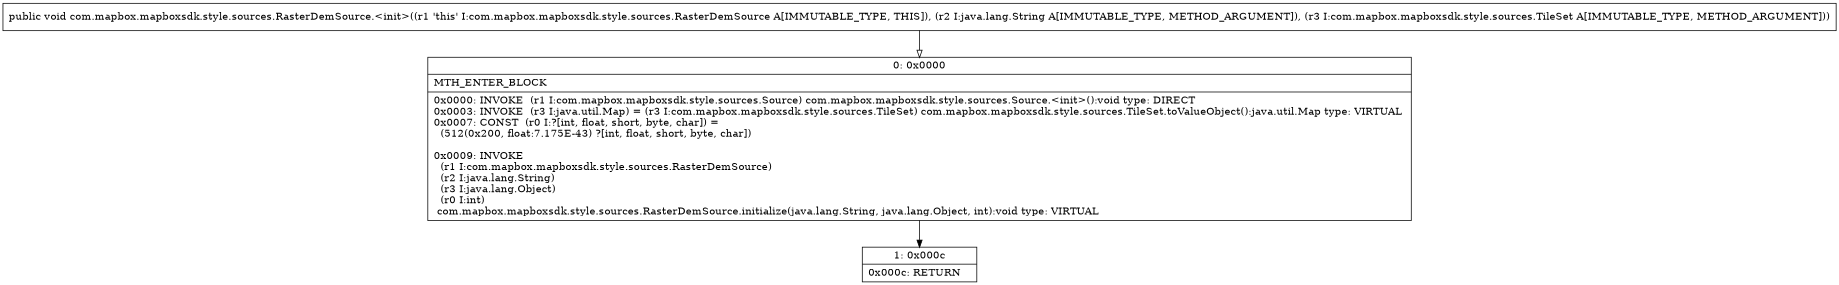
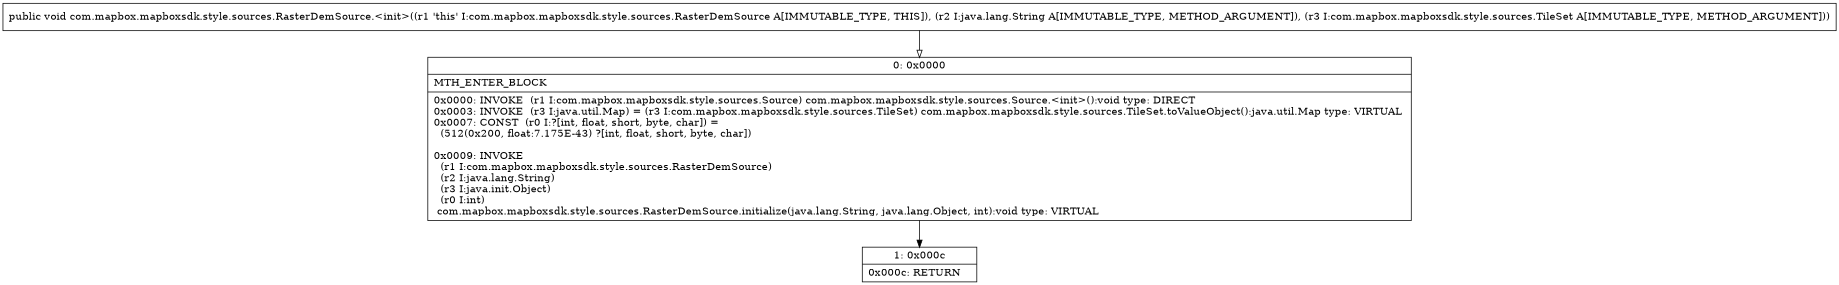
  digraph {
    node [shape=record]
-   n1 [label="{0\:\ 0x0000|MTH_ENTER_BLOCK\l|0x0000: INVOKE  (r1 I:com.mapbox.mapboxsdk.style.sources.Source) com.mapbox.mapboxsdk.style.sources.Source.\<init\>():void type: DIRECT \l0x0003: INVOKE  (r3 I:java.util.Map) = (r3 I:com.mapbox.mapboxsdk.style.sources.TileSet) com.mapbox.mapboxsdk.style.sources.TileSet.toValueObject():java.util.Map type: VIRTUAL \l0x0007: CONST  (r0 I:?[int, float, short, byte, char]) = \l  (512(0x200, float:7.175E\-43) ?[int, float, short, byte, char])\l \l0x0009: INVOKE  \l  (r1 I:com.mapbox.mapboxsdk.style.sources.RasterDemSource)\l  (r2 I:java.lang.String)\l  (r3 I:java.lang.Object)\l  (r0 I:int)\l com.mapbox.mapboxsdk.style.sources.RasterDemSource.initialize(java.lang.String, java.lang.Object, int):void type: VIRTUAL \l}"]
+   n1 [label="{0\:\ 0x0000|MTH_ENTER_BLOCK\l|0x0000: INVOKE  (r1 I:com.mapbox.mapboxsdk.style.sources.Source) com.mapbox.mapboxsdk.style.sources.Source.\<init\>():void type: DIRECT \l0x0003: INVOKE  (r3 I:java.util.Map) = (r3 I:com.mapbox.mapboxsdk.style.sources.TileSet) com.mapbox.mapboxsdk.style.sources.TileSet.toValueObject():java.util.Map type: VIRTUAL \l0x0007: CONST  (r0 I:?[int, float, short, byte, char]) = \l  (512(0x200, float:7.175E\-43) ?[int, float, short, byte, char])\l \l0x0009: INVOKE  \l  (r1 I:com.mapbox.mapboxsdk.style.sources.RasterDemSource)\l  (r2 I:java.lang.String)\l  (r3 I:java.init.Object)\l  (r0 I:int)\l com.mapbox.mapboxsdk.style.sources.RasterDemSource.initialize(java.lang.String, java.lang.Object, int):void type: VIRTUAL \l}"]
    n2 [label="{1\:\ 0x000c|0x000c: RETURN   \l}"]
    n3 [label="{public void com.mapbox.mapboxsdk.style.sources.RasterDemSource.\<init\>((r1 'this' I:com.mapbox.mapboxsdk.style.sources.RasterDemSource A[IMMUTABLE_TYPE, THIS]), (r2 I:java.lang.String A[IMMUTABLE_TYPE, METHOD_ARGUMENT]), (r3 I:com.mapbox.mapboxsdk.style.sources.TileSet A[IMMUTABLE_TYPE, METHOD_ARGUMENT])) }"]
    n1 -> n2 [arrowhead=normal]
    n3 -> n1 [arrowhead=onormal]
  }
